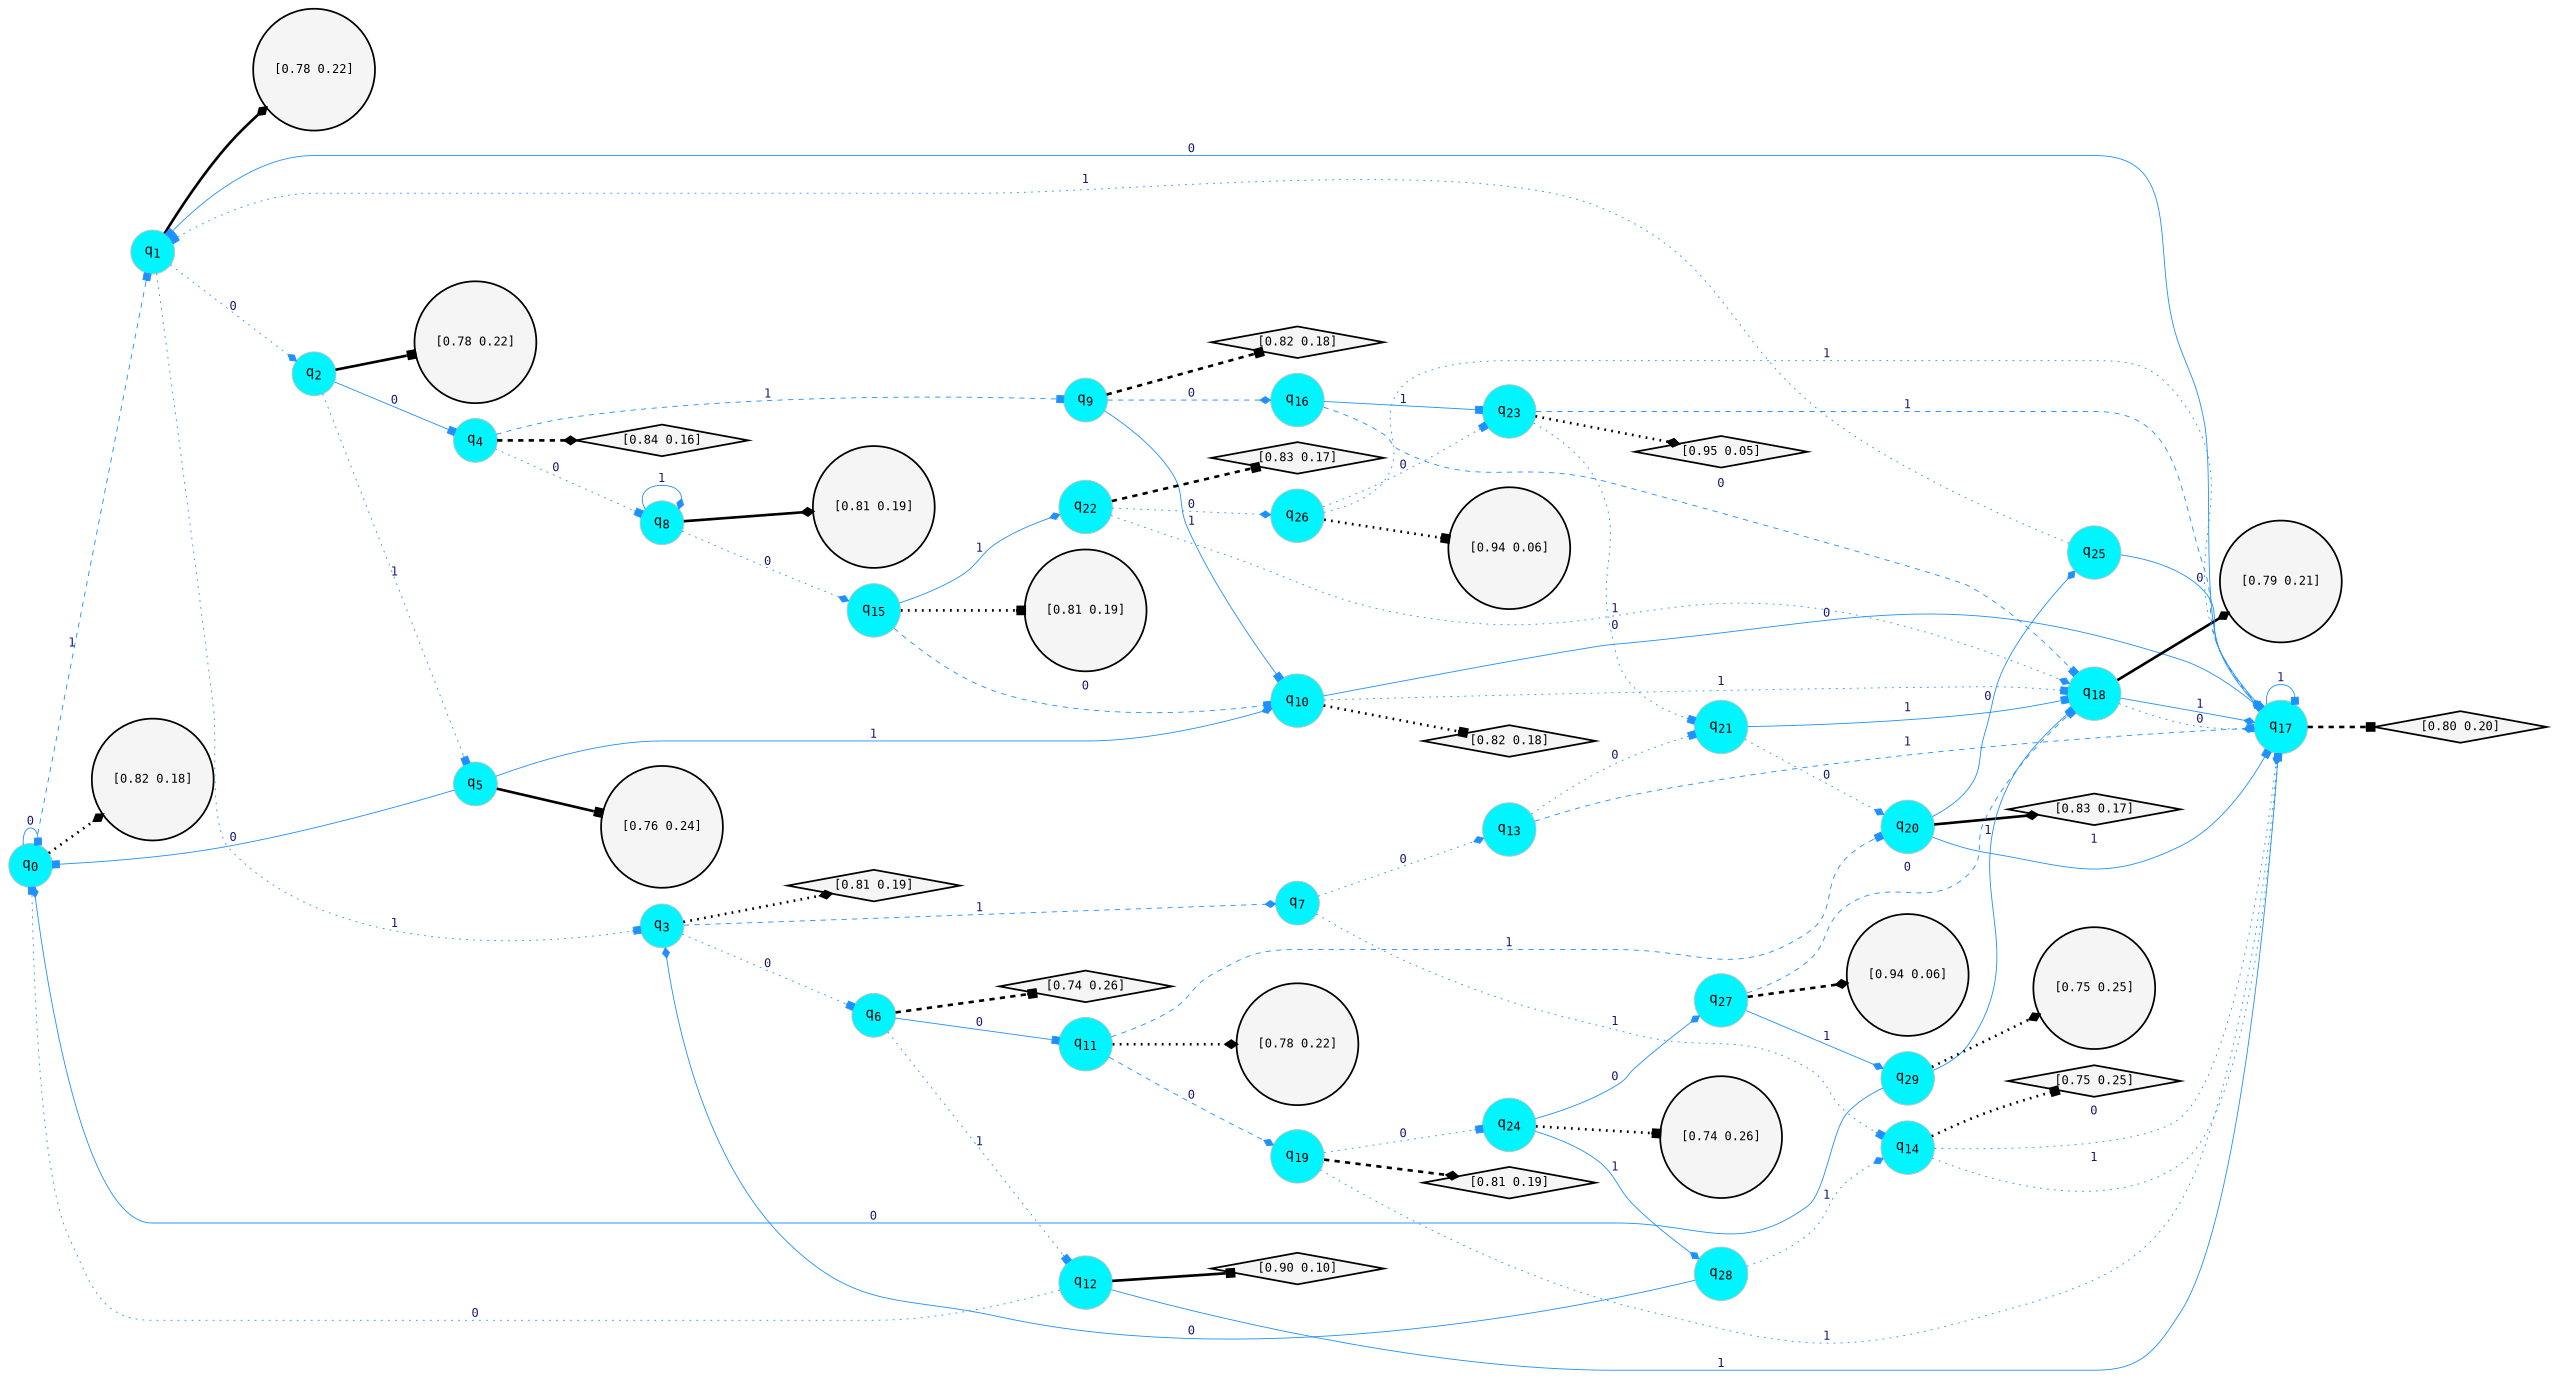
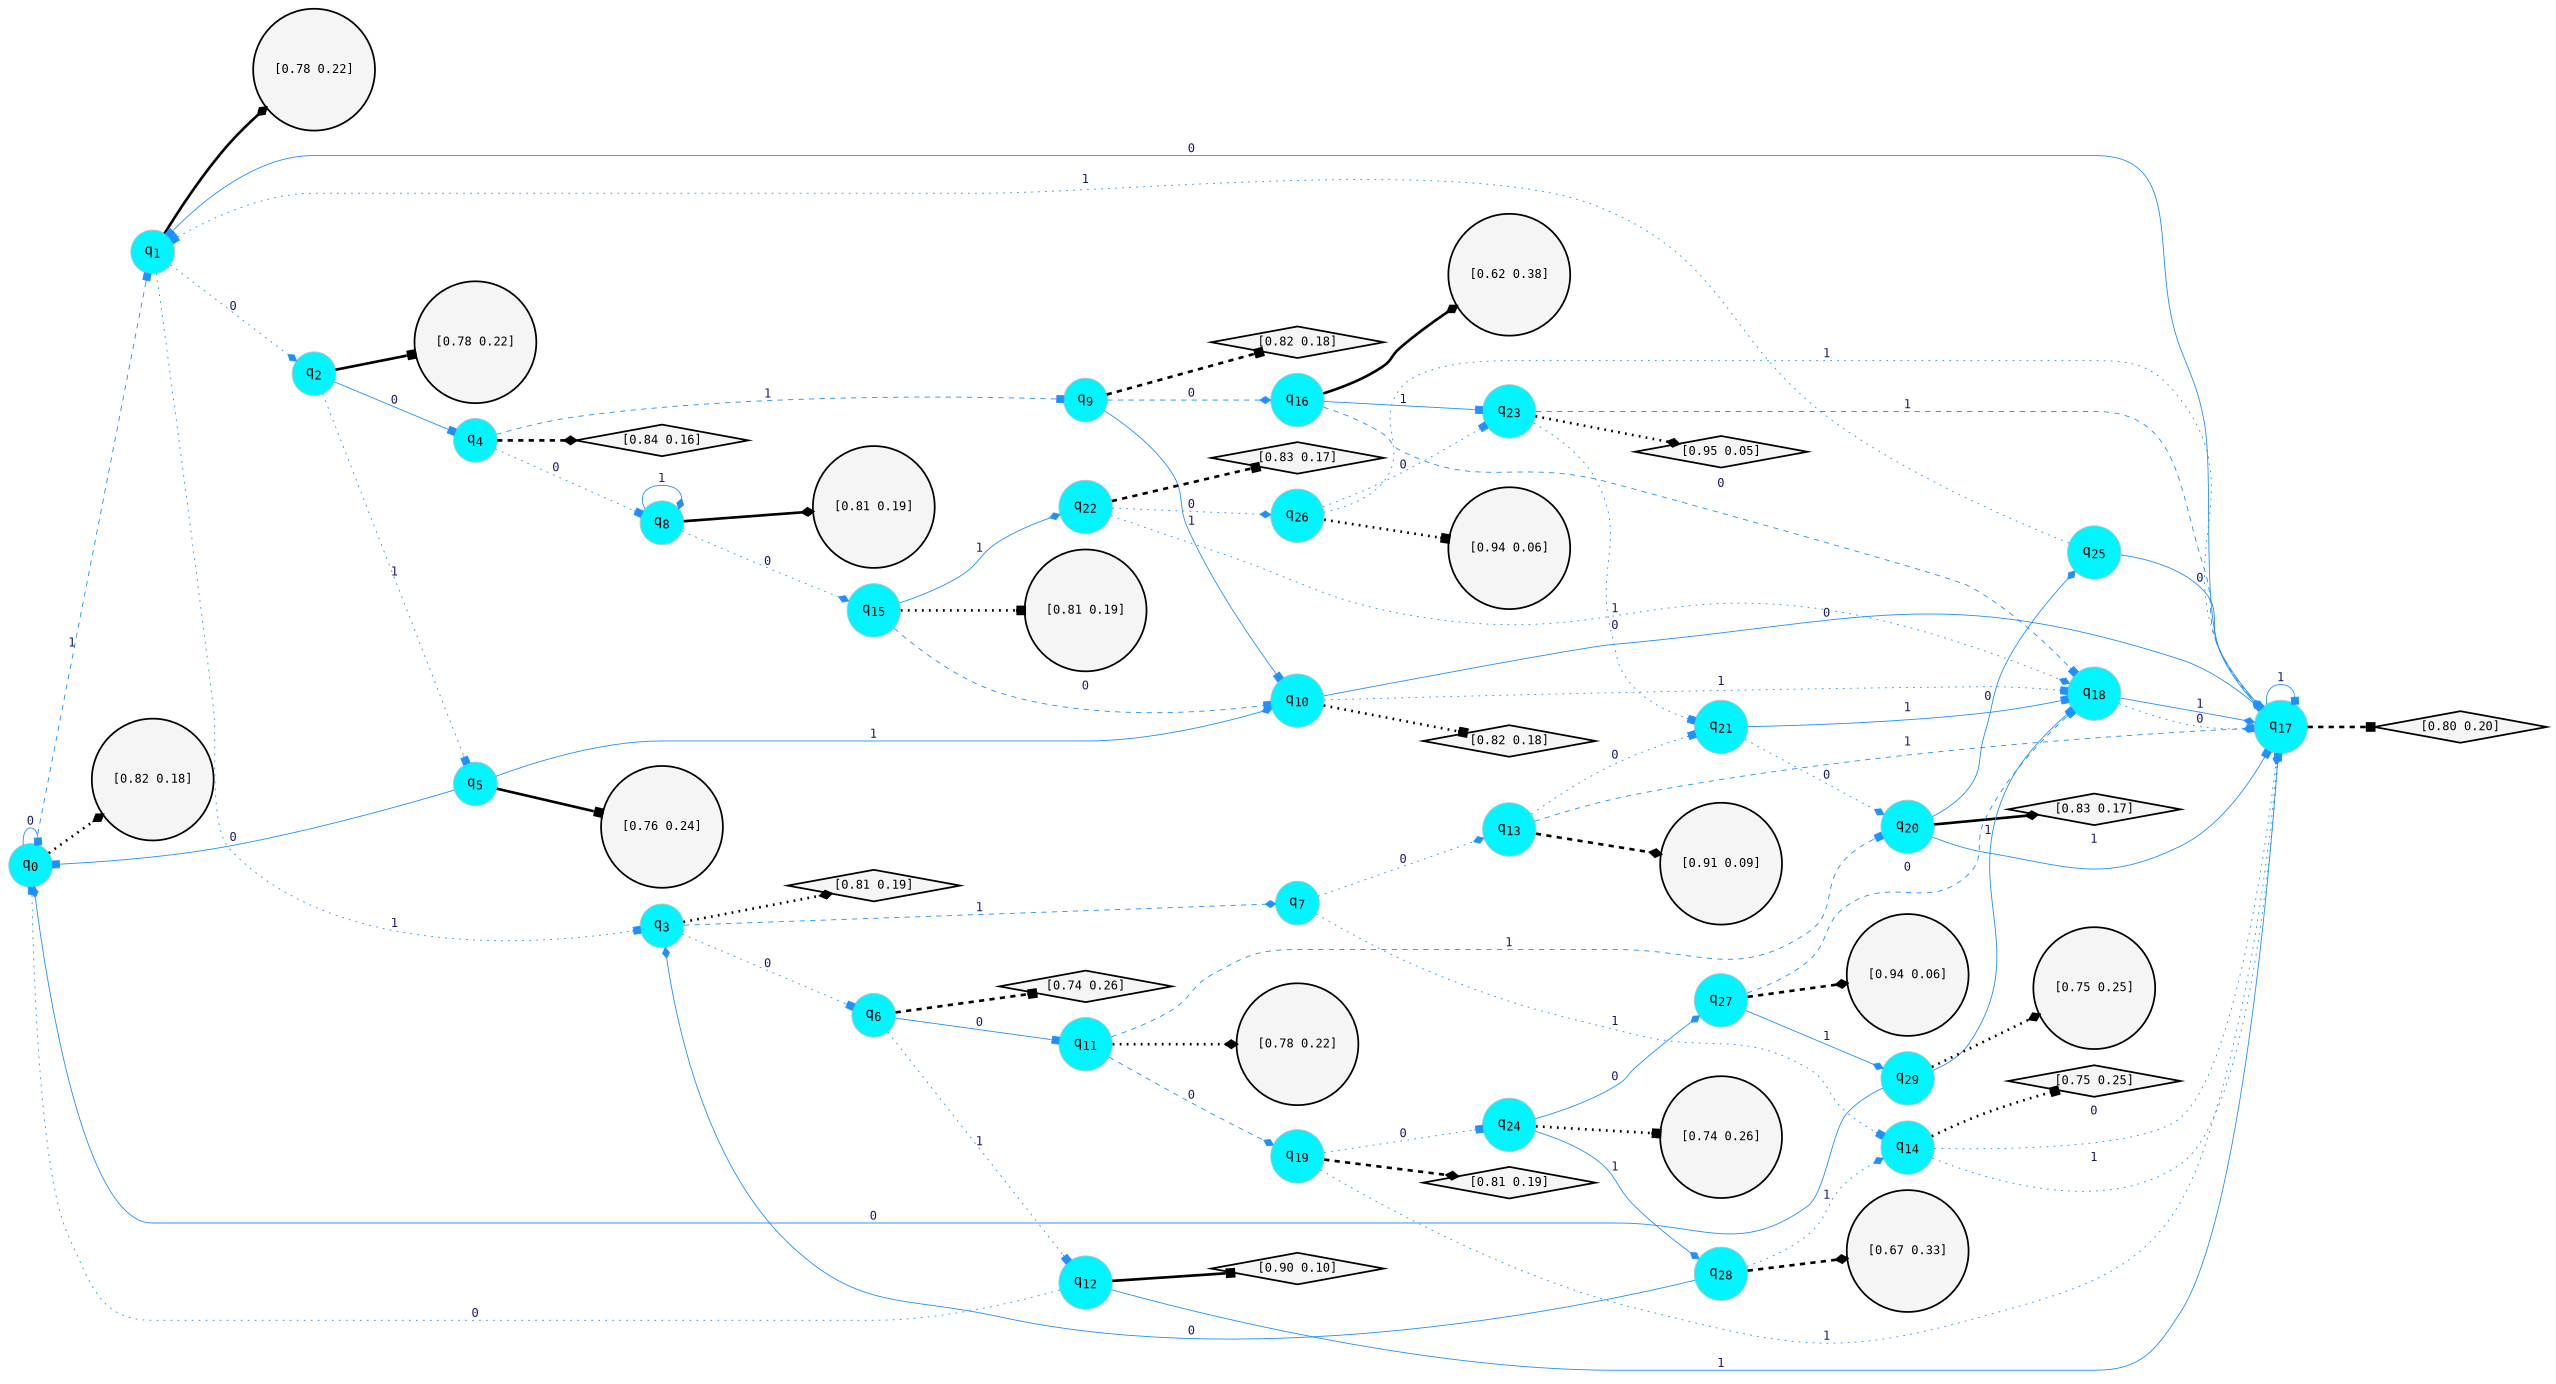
  digraph {
    fontname="DejaVu Sans Mono"
    rankdir=LR
    node [color=gray fillcolor=turquoise1 fontcolor=black fontname="DejaVu Sans Mono" fontsize=16 fontweight=bold shape=circle style=filled]
    edge [arrowhead=box arrowsize=1 color=dodgerblue1 fontcolor=midnightblue fontname="DejaVu Sans Mono" fontweight=bold penwidth=1 style=dotted weight=20]
    n1 [label=<q<SUB>0</SUB>>]
    n2 [label=<q<SUB>1</SUB>>]
    n3 [color=black fillcolor=whitesmoke fontsize=14 label="[0.82 0.18]" penwidth=2]
    n4 [label=<q<SUB>2</SUB>>]
    n5 [label=<q<SUB>3</SUB>>]
    n6 [color=black fillcolor=whitesmoke fontsize=14 label="[0.78 0.22]" penwidth=2]
    n7 [label=<q<SUB>4</SUB>>]
    n8 [label=<q<SUB>5</SUB>>]
    n9 [color=black fillcolor=whitesmoke fontsize=14 label="[0.78 0.22]" penwidth=2]
    n10 [label=<q<SUB>6</SUB>>]
    n11 [label=<q<SUB>7</SUB>>]
    n12 [color=black fillcolor=whitesmoke fontsize=14 label="[0.81 0.19]" penwidth=2 shape=diamond]
    n13 [label=<q<SUB>8</SUB>>]
    n14 [label=<q<SUB>9</SUB>>]
    n15 [color=black fillcolor=whitesmoke fontsize=14 label="[0.84 0.16]" penwidth=2 shape=diamond]
    n16 [label=<q<SUB>10</SUB>>]
    n17 [color=black fillcolor=whitesmoke fontsize=14 label="[0.76 0.24]" penwidth=2]
    n18 [label=<q<SUB>11</SUB>>]
    n19 [label=<q<SUB>12</SUB>>]
    n20 [color=black fillcolor=whitesmoke fontsize=14 label="[0.74 0.26]" penwidth=2 shape=diamond]
    n21 [label=<q<SUB>13</SUB>>]
    n22 [label=<q<SUB>14</SUB>>]
    n23 [label=<q<SUB>15</SUB>>]
    n24 [color=black fillcolor=whitesmoke fontsize=14 label="[0.81 0.19]" penwidth=2]
    n25 [label=<q<SUB>16</SUB>>]
    n26 [color=black fillcolor=whitesmoke fontsize=14 label="[0.82 0.18]" penwidth=2 shape=diamond]
    n27 [label=<q<SUB>17</SUB>>]
    n28 [label=<q<SUB>18</SUB>>]
    n29 [color=black fillcolor=whitesmoke fontsize=14 label="[0.82 0.18]" penwidth=2 shape=diamond]
    n30 [label=<q<SUB>19</SUB>>]
    n31 [label=<q<SUB>20</SUB>>]
    n32 [color=black fillcolor=whitesmoke fontsize=14 label="[0.78 0.22]" penwidth=2]
    n33 [color=black fillcolor=whitesmoke fontsize=14 label="[0.90 0.10]" penwidth=2 shape=diamond]
    n34 [label=<q<SUB>21</SUB>>]
+   n35 [color=black fillcolor=whitesmoke fontsize=14 label="[0.91 0.09]" penwidth=2]
    n36 [color=black fillcolor=whitesmoke fontsize=14 label="[0.75 0.25]" penwidth=2 shape=diamond]
    n37 [label=<q<SUB>22</SUB>>]
    n38 [color=black fillcolor=whitesmoke fontsize=14 label="[0.81 0.19]" penwidth=2]
    n39 [label=<q<SUB>23</SUB>>]
+   n40 [color=black fillcolor=whitesmoke fontsize=14 label="[0.62 0.38]" penwidth=2]
    n41 [color=black fillcolor=whitesmoke fontsize=14 label="[0.80 0.20]" penwidth=2 shape=diamond]
-   n42 [color=black fillcolor=whitesmoke fontsize=14 label="[0.79 0.21]" penwidth=2]
    n43 [label=<q<SUB>24</SUB>>]
    n44 [color=black fillcolor=whitesmoke fontsize=14 label="[0.81 0.19]" penwidth=2 shape=diamond]
    n45 [label=<q<SUB>25</SUB>>]
    n46 [color=black fillcolor=whitesmoke fontsize=14 label="[0.83 0.17]" penwidth=2 shape=diamond]
    n47 [label=<q<SUB>26</SUB>>]
    n48 [color=black fillcolor=whitesmoke fontsize=14 label="[0.83 0.17]" penwidth=2 shape=diamond]
    n49 [color=black fillcolor=whitesmoke fontsize=14 label="[0.95 0.05]" penwidth=2 shape=diamond]
    n50 [label=<q<SUB>27</SUB>>]
    n51 [label=<q<SUB>28</SUB>>]
    n52 [color=black fillcolor=whitesmoke fontsize=14 label="[0.74 0.26]" penwidth=2]
    n53 [color=black fillcolor=whitesmoke fontsize=14 label="[0.94 0.06]" penwidth=2]
    n54 [label=<q<SUB>29</SUB>>]
    n55 [color=black fillcolor=whitesmoke fontsize=14 label="[0.94 0.06]" penwidth=2]
+   n56 [color=black fillcolor=whitesmoke fontsize=14 label="[0.67 0.33]" penwidth=2]
    n57 [color=black fillcolor=whitesmoke fontsize=14 label="[0.75 0.25]" penwidth=2]
    n1 -> n1 [label=0 style=bold]
    n1 -> n2 [label=1 style=dashed]
    n1 -> n3 [arrowhead=diamond color=black penwidth=3]
    n2 -> n4 [arrowhead=diamond label=0]
    n2 -> n5 [label=1]
    n2 -> n6 [arrowhead=diamond color=black penwidth=3 style=bold]
    n4 -> n7 [label=0 style=bold]
    n4 -> n8 [label=1]
    n4 -> n9 [color=black penwidth=3 style=bold]
    n5 -> n10 [label=0]
    n5 -> n11 [arrowhead=diamond label=1 style=dashed]
    n5 -> n12 [arrowhead=diamond color=black penwidth=3]
    n7 -> n13 [label=0]
    n7 -> n14 [label=1 style=dashed]
    n7 -> n15 [arrowhead=diamond color=black penwidth=3 style=dashed]
    n8 -> n1 [label=0 style=bold]
    n8 -> n16 [arrowhead=diamond label=1 style=bold]
    n8 -> n17 [color=black penwidth=3 style=bold]
    n10 -> n18 [label=0 style=bold]
    n10 -> n19 [label=1]
    n10 -> n20 [color=black penwidth=3 style=dashed]
    n11 -> n21 [arrowhead=diamond label=0]
    n11 -> n22 [label=1]
    n13 -> n13 [arrowhead=diamond label=1 style=bold]
    n13 -> n23 [arrowhead=diamond label=0]
    n13 -> n24 [arrowhead=diamond color=black penwidth=3 style=bold]
    n14 -> n16 [label=1 style=bold]
    n14 -> n25 [arrowhead=diamond label=0 style=dashed]
    n14 -> n26 [color=black penwidth=3 style=dashed]
    n16 -> n27 [arrowhead=diamond label=0 style=bold]
    n16 -> n28 [label=1]
    n16 -> n29 [color=black penwidth=3]
    n18 -> n30 [arrowhead=diamond label=0 style=dashed]
    n18 -> n31 [label=1 style=dashed]
    n18 -> n32 [arrowhead=diamond color=black penwidth=3]
    n19 -> n1 [label=0]
    n19 -> n27 [label=1 style=bold]
    n19 -> n33 [color=black penwidth=3 style=bold]
    n21 -> n27 [label=1 style=dashed]
    n21 -> n34 [label=0]
+   n21 -> n35 [arrowhead=diamond color=black penwidth=3 style=dashed]
    n22 -> n27 [arrowhead=diamond label=0]
    n22 -> n27 [label=1]
    n22 -> n36 [color=black penwidth=3]
    n23 -> n16 [label=0 style=dashed]
    n23 -> n37 [arrowhead=diamond label=1 style=bold]
    n23 -> n38 [color=black penwidth=3]
    n25 -> n28 [label=0 style=dashed]
    n25 -> n39 [label=1 style=bold]
+   n25 -> n40 [arrowhead=diamond color=black penwidth=3 style=bold]
    n27 -> n2 [label=0 style=bold]
    n27 -> n27 [label=1 style=bold]
    n27 -> n41 [color=black penwidth=3 style=dashed]
    n28 -> n27 [arrowhead=diamond label=0]
    n28 -> n27 [arrowhead=diamond label=1 style=bold]
-   n28 -> n42 [arrowhead=diamond color=black penwidth=3 style=bold]
    n30 -> n27 [arrowhead=diamond label=1]
    n30 -> n43 [label=0]
    n30 -> n44 [arrowhead=diamond color=black penwidth=3 style=dashed]
    n31 -> n27 [label=1 style=bold]
    n31 -> n45 [arrowhead=diamond label=0 style=bold]
    n31 -> n46 [arrowhead=diamond color=black penwidth=3 style=bold]
    n34 -> n28 [label=1 style=bold]
    n34 -> n31 [arrowhead=diamond label=0]
    n37 -> n28 [arrowhead=diamond label=1]
    n37 -> n47 [arrowhead=diamond label=0]
    n37 -> n48 [color=black penwidth=3 style=dashed]
    n39 -> n27 [label=1 style=dashed]
    n39 -> n34 [label=0]
    n39 -> n49 [arrowhead=diamond color=black penwidth=3]
    n43 -> n50 [arrowhead=diamond label=0 style=bold]
    n43 -> n51 [arrowhead=diamond label=1 style=bold]
    n43 -> n52 [color=black penwidth=3]
    n45 -> n2 [label=1]
    n45 -> n27 [arrowhead=diamond label=0 style=bold]
    n47 -> n27 [label=1]
    n47 -> n39 [label=0]
    n47 -> n53 [color=black penwidth=3]
    n50 -> n28 [label=0 style=dashed]
    n50 -> n54 [arrowhead=diamond label=1 style=bold]
    n50 -> n55 [arrowhead=diamond color=black penwidth=3 style=dashed]
    n51 -> n5 [arrowhead=diamond label=0 style=bold]
    n51 -> n22 [arrowhead=diamond label=1]
+   n51 -> n56 [arrowhead=diamond color=black penwidth=3 style=dashed]
    n54 -> n1 [arrowhead=diamond label=0 style=bold]
    n54 -> n28 [label=1 style=bold]
    n54 -> n57 [arrowhead=diamond color=black penwidth=3]
  }
